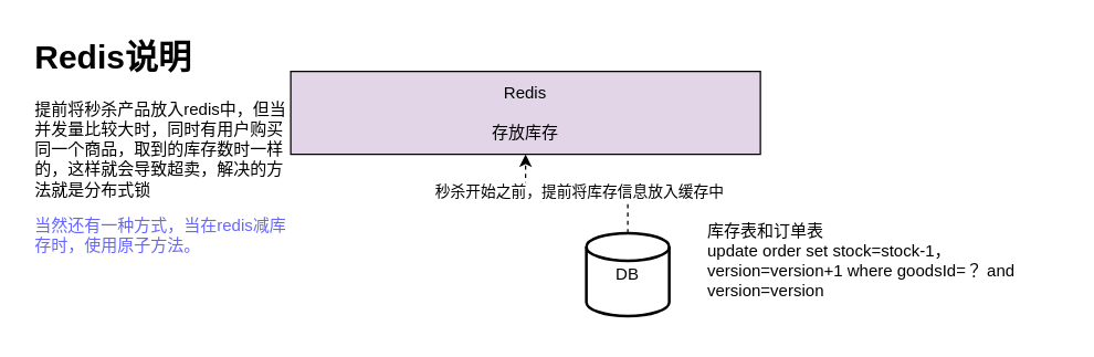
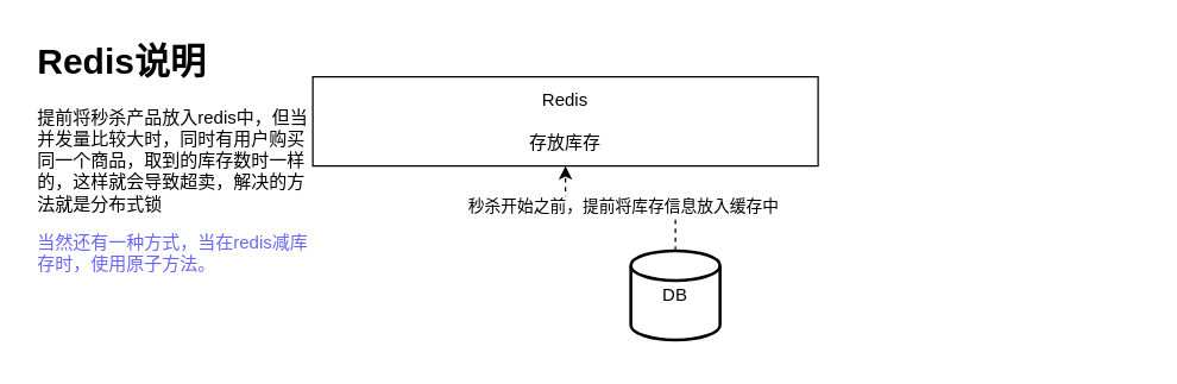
  <mxCell id="0" />
  <mxCell id="1" parent="0" />
  <mxCell id="2" value="" style="edgeStyle=orthogonalEdgeStyle;rounded=0;orthogonalLoop=1;jettySize=auto;html=1;dashed=1;" edge="1" parent="1" source="4" target="6"><mxGeometry relative="1" as="geometry" /></mxCell>
  <mxCell id="3" value="秒杀开始之前，提前将库存信息放入缓存中" style="edgeLabel;html=1;align=center;verticalAlign=middle;resizable=0;points=[];" vertex="1" connectable="0" parent="2"><mxGeometry x="-0.021" y="-2" relative="1" as="geometry"><mxPoint as="offset" /></mxGeometry></mxCell>
  <mxCell id="4" value="DB" style="strokeWidth=2;html=1;shape=mxgraph.flowchart.database;whiteSpace=wrap;" vertex="1" parent="1"><mxGeometry x="424" y="168" width="60" height="60" as="geometry" /></mxCell>
- <mxCell id="5" value="库存表和订单表&lt;br&gt;update order set stock=stock-1，version=version+1 where goodsId=？ and version=version" style="text;html=1;strokeColor=none;fillColor=none;align=left;verticalAlign=middle;whiteSpace=wrap;rounded=0;labelPosition=center;verticalLabelPosition=middle;" vertex="1" parent="1"><mxGeometry x="510" y="140.5" width="260" height="95" as="geometry" /></mxCell>
- <mxCell id="6" value="Redis&lt;br&gt;&lt;br&gt;存放库存" style="rounded=0;whiteSpace=wrap;html=1;fillColor=#e1d5e7;" vertex="1" parent="1"><mxGeometry x="210" y="51" width="340" height="60" as="geometry" /></mxCell>
+ <mxCell id="6" value="Redis&lt;br&gt;&lt;br&gt;存放库存" style="rounded=0;whiteSpace=wrap;html=1;" vertex="1" parent="1"><mxGeometry x="210" y="51" width="340" height="60" as="geometry" /></mxCell>
  <mxCell id="7" value="&lt;h1&gt;Redis说明&lt;/h1&gt;&lt;p&gt;提前将秒杀产品放入redis中，但当并发量比较大时，同时有用户购买同一个商品，取到的库存数时一样的，这样就会导致超卖，解决的方法就是分布式锁&lt;/p&gt;&lt;p&gt;&lt;font color=&quot;#6666ff&quot;&gt;当然还有一种方式，当在redis减库存时，使用原子方法。&lt;/font&gt;&lt;/p&gt;" style="text;html=1;strokeColor=none;fillColor=none;spacing=5;spacingTop=-20;whiteSpace=wrap;overflow=hidden;rounded=0;" vertex="1" parent="1"><mxGeometry x="20" y="20.5" width="190" height="177.5" as="geometry" /></mxCell>
